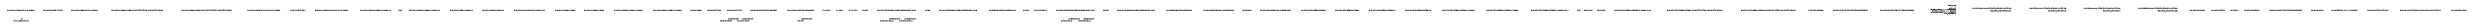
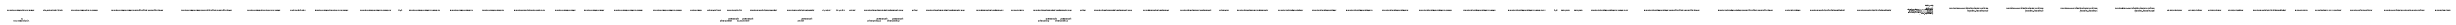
  digraph {
    node [cluster="Newtonsoft.Json.Tests.Documentation.Samples.Serializer.SerializeDateTimeZoneHandling.Example()" file="JPathExecuteTests.cs" span="0-0"]
    edge [color=darkseagreen4 style=dashed]
    n1 [cluster="Newtonsoft.Json.JsonWriterException.Create(string, string, System.Exception)" file="JObject.cs" label="Entry Newtonsoft.Json.JsonWriterException.Create(string, string, System.Exception)" span="99-99"]
    n2 [cluster="Newtonsoft.Json.JsonWriterException.Create(string, string, System.Exception)" file="JObject.cs" label="return new JsonWriterException(message, ex, path);" span="103-103"]
    n3 [cluster="Newtonsoft.Json.JsonWriterException.Create(string, string, System.Exception)" file="JObject.cs" label="message = JsonPosition.FormatMessage(null, path, message)" span="101-101"]
    n4 [cluster="Newtonsoft.Json.JsonWriterException.Create(string, string, System.Exception)" file="JObject.cs" label="Exit Newtonsoft.Json.JsonWriterException.Create(string, string, System.Exception)" span="99-99"]
    n5 [cluster="Newtonsoft.Json.JsonWriterException.JsonWriterException(System.Runtime.Serialization.SerializationInfo, System.Runtime.Serialization.StreamingContext)" file="JObject.cs" label="Entry Newtonsoft.Json.JsonWriterException.JsonWriterException(System.Runtime.Serialization.SerializationInfo, System.Runtime.Serialization.StreamingContext)" span="82-82"]
    n6 [cluster="Newtonsoft.Json.JsonWriterException.JsonWriterException(System.Runtime.Serialization.SerializationInfo, System.Runtime.Serialization.StreamingContext)" file="JObject.cs" label="Exit Newtonsoft.Json.JsonWriterException.JsonWriterException(System.Runtime.Serialization.SerializationInfo, System.Runtime.Serialization.StreamingContext)" span="82-82"]
    n7 [cluster="Newtonsoft.Json.JsonWriterException.Create(Newtonsoft.Json.JsonWriter, string, System.Exception)" file="JObject.cs" label="Entry Newtonsoft.Json.JsonWriterException.Create(Newtonsoft.Json.JsonWriter, string, System.Exception)" span="94-94"]
    n8 [cluster="Newtonsoft.Json.JsonWriterException.Create(Newtonsoft.Json.JsonWriter, string, System.Exception)" file="JObject.cs" label="return Create(writer.ContainerPath, message, ex);" span="96-96"]
    n9 [cluster="Newtonsoft.Json.JsonWriterException.Create(Newtonsoft.Json.JsonWriter, string, System.Exception)" file="JObject.cs" label="Exit Newtonsoft.Json.JsonWriterException.Create(Newtonsoft.Json.JsonWriter, string, System.Exception)" span="94-94"]
    n10 [cluster="Newtonsoft.Json.JsonWriterException.JsonWriterException(string, System.Exception, string)" file="JObject.cs" label="Entry Newtonsoft.Json.JsonWriterException.JsonWriterException(string, System.Exception, string)" span="88-88"]
    n11 [cluster="Newtonsoft.Json.JsonWriterException.JsonWriterException(string, System.Exception, string)" file="JObject.cs" label="Path = path" span="91-91"]
    n12 [cluster="Newtonsoft.Json.JsonWriterException.JsonWriterException(string, System.Exception, string)" file="JObject.cs" label="Exit Newtonsoft.Json.JsonWriterException.JsonWriterException(string, System.Exception, string)" span="88-88"]
    n13 [cluster="Newtonsoft.Json.JsonWriterException.JsonWriterException(string)" file="JObject.cs" label="Entry Newtonsoft.Json.JsonWriterException.JsonWriterException(string)" span="58-58"]
    n14 [cluster="Newtonsoft.Json.JsonWriterException.JsonWriterException(string)" file="JObject.cs" label="Exit Newtonsoft.Json.JsonWriterException.JsonWriterException(string)" span="58-58"]
    n15 [cluster="Newtonsoft.Json.JsonPosition.FormatMessage(Newtonsoft.Json.IJsonLineInfo, string, string)" file="JObject.cs" label="Entry Newtonsoft.Json.JsonPosition.FormatMessage(Newtonsoft.Json.IJsonLineInfo, string, string)" span="139-139"]
    n16 [cluster="Newtonsoft.Json.JsonWriterException.JsonWriterException()" file="JObject.cs" label="Entry Newtonsoft.Json.JsonWriterException.JsonWriterException()" span="49-49"]
    n17 [cluster="Newtonsoft.Json.JsonWriterException.JsonWriterException()" file="JObject.cs" label="Exit Newtonsoft.Json.JsonWriterException.JsonWriterException()" span="49-49"]
    n18 [cluster="Newtonsoft.Json.JsonWriterException.JsonWriterException(string, System.Exception)" file="JObject.cs" label="Entry Newtonsoft.Json.JsonWriterException.JsonWriterException(string, System.Exception)" span="69-69"]
    n19 [cluster="Newtonsoft.Json.JsonWriterException.JsonWriterException(string, System.Exception)" file="JObject.cs" label="Exit Newtonsoft.Json.JsonWriterException.JsonWriterException(string, System.Exception)" span="69-69"]
    n20 [file="JObject.cs" label="Newtonsoft.Json.JsonWriterException" cluster="" span=""]
    n21 [cluster="Newtonsoft.Json.Utilities.ILGeneratorExtensions.PushArrayInstance(System.Reflection.Emit.ILGenerator, int, int)" label="generator.Emit(OpCodes.Ldarg, argsIndex)" span="49-49"]
    n22 [cluster="Newtonsoft.Json.Utilities.ILGeneratorExtensions.PushArrayInstance(System.Reflection.Emit.ILGenerator, int, int)" label="generator.Emit(OpCodes.Ldelem_Ref)" span="51-51"]
    n23 [cluster="Newtonsoft.Json.Tests.Documentation.Samples.Linq.ToObjectGeneric.Example()" label="Exit Newtonsoft.Json.Tests.Documentation.Samples.Linq.ToObjectGeneric.Example()" span="10-10"]
    n24 [cluster="Newtonsoft.Json.Tests.Documentation.Samples.Linq.ToObjectGeneric.Example()" label="Entry Newtonsoft.Json.Tests.Documentation.Samples.Linq.ToObjectGeneric.Example()" span="10-10"]
    n25 [cluster="Newtonsoft.Json.Tests.Documentation.Samples.Linq.ToObjectGeneric.Example()" label="Console.WriteLine(b)" span="17-17"]
    n26 [cluster="Newtonsoft.Json.Tests.Documentation.Samples.Linq.ToObjectGeneric.Example()" label="bool b = v1.ToObject<bool>()" span="15-15"]
-   n27 [cluster="Newtonsoft.Json.Tests.Documentation.Samples.Linq.ToObjectGeneric.Example()" label="int i = v1.ToObject<int>()" span="20-20"]
    n28 [cluster="Newtonsoft.Json.Tests.Documentation.Samples.Linq.ToObjectGeneric.Example()" label="JValue v1 = new JValue(true)" span="13-13"]
    n29 [cluster="Newtonsoft.Json.Tests.Documentation.Samples.Linq.ToObjectGeneric.Example()" label="Console.WriteLine(i)" span="22-22"]
    n30 [cluster="Newtonsoft.Json.Utilities.ILGeneratorExtensions.UnboxIfNeeded(System.Reflection.Emit.ILGenerator, System.Type)" label="Entry Newtonsoft.Json.Utilities.ILGeneratorExtensions.UnboxIfNeeded(System.Reflection.Emit.ILGenerator, System.Type)" span="66-66"]
    n31 [cluster="Newtonsoft.Json.Utilities.ILGeneratorExtensions.UnboxIfNeeded(System.Reflection.Emit.ILGenerator, System.Type)" color=green community=0 label="generator.Emit(OpCodes.Unbox_Any, type)" prediction=1 span="70-70"]
    n32 [cluster="Newtonsoft.Json.Utilities.ILGeneratorExtensions.UnboxIfNeeded(System.Reflection.Emit.ILGenerator, System.Type)" label="generator.Emit(OpCodes.Castclass, type)" span="74-74"]
    n33 [cluster="Newtonsoft.Json.Utilities.ILGeneratorExtensions.UnboxIfNeeded(System.Reflection.Emit.ILGenerator, System.Type)" color=green community=0 label="type.IsValueType()" prediction=0 span="68-68"]
    n34 [cluster="Newtonsoft.Json.Utilities.ILGeneratorExtensions.UnboxIfNeeded(System.Reflection.Emit.ILGenerator, System.Type)" label="Exit Newtonsoft.Json.Utilities.ILGeneratorExtensions.UnboxIfNeeded(System.Reflection.Emit.ILGenerator, System.Type)" span="66-66"]
    n35 [cluster="System.Reflection.Emit.ILGenerator.Emit(System.Reflection.Emit.OpCode, int)" label="Entry System.Reflection.Emit.ILGenerator.Emit(System.Reflection.Emit.OpCode, int)"]
-   n36 [cluster="Newtonsoft.Json.Tests.Documentation.Samples.Linq.ToObjectGeneric.Example()" label="Console.WriteLine(s)" span="27-27"]
    n37 [cluster="Newtonsoft.Json.Linq.JValue.JValue(bool)" label="Entry Newtonsoft.Json.Linq.JValue.JValue(bool)" span="145-145"]
    n38 [cluster="System.Console.WriteLine(bool)" label="Entry System.Console.WriteLine(bool)"]
    n39 [cluster="System.Console.WriteLine(string)" label="Entry System.Console.WriteLine(string)"]
    n40 [cluster="Newtonsoft.Json.Utilities.ILGeneratorExtensions.BoxIfNeeded(System.Reflection.Emit.ILGenerator, System.Type)" label="Entry Newtonsoft.Json.Utilities.ILGeneratorExtensions.BoxIfNeeded(System.Reflection.Emit.ILGenerator, System.Type)" span="54-54"]
    n41 [cluster="Newtonsoft.Json.Utilities.ILGeneratorExtensions.BoxIfNeeded(System.Reflection.Emit.ILGenerator, System.Type)" color=green community=0 label="generator.Emit(OpCodes.Box, type)" prediction=3 span="58-58"]
    n42 [cluster="Newtonsoft.Json.Utilities.ILGeneratorExtensions.BoxIfNeeded(System.Reflection.Emit.ILGenerator, System.Type)" color=green community=0 label="generator.Emit(OpCodes.Castclass, type)" prediction=3 span="62-62"]
    n43 [cluster="Newtonsoft.Json.Utilities.ILGeneratorExtensions.BoxIfNeeded(System.Reflection.Emit.ILGenerator, System.Type)" color=green community=0 label="type.IsValueType()" prediction=2 span="56-56"]
    n44 [cluster="Newtonsoft.Json.Utilities.ILGeneratorExtensions.BoxIfNeeded(System.Reflection.Emit.ILGenerator, System.Type)" label="Exit Newtonsoft.Json.Utilities.ILGeneratorExtensions.BoxIfNeeded(System.Reflection.Emit.ILGenerator, System.Type)" span="54-54"]
    n45 [cluster="System.Reflection.Emit.ILGenerator.Emit(System.Reflection.Emit.OpCode)" label="Entry System.Reflection.Emit.ILGenerator.Emit(System.Reflection.Emit.OpCode)"]
    n46 [cluster="Newtonsoft.Json.Utilities.ILGeneratorExtensions.Return(System.Reflection.Emit.ILGenerator)" label="Entry Newtonsoft.Json.Utilities.ILGeneratorExtensions.Return(System.Reflection.Emit.ILGenerator)" span="90-90"]
    n47 [cluster="Newtonsoft.Json.Utilities.ILGeneratorExtensions.Return(System.Reflection.Emit.ILGenerator)" color=green label="generator.Emit(OpCodes.Ret)" span="92-92"]
    n48 [cluster="Newtonsoft.Json.Utilities.ILGeneratorExtensions.Return(System.Reflection.Emit.ILGenerator)" label="Exit Newtonsoft.Json.Utilities.ILGeneratorExtensions.Return(System.Reflection.Emit.ILGenerator)" span="90-90"]
    n49 [cluster="Newtonsoft.Json.Schema.JsonSchemaException.JsonSchemaException()" file="MergeTests.cs" label="Entry Newtonsoft.Json.Schema.JsonSchemaException.JsonSchemaException()" span="65-65"]
    n50 [cluster="Newtonsoft.Json.Schema.JsonSchemaException.JsonSchemaException()" file="MergeTests.cs" label="Exit Newtonsoft.Json.Schema.JsonSchemaException.JsonSchemaException()" span="65-65"]
    n51 [cluster="Newtonsoft.Json.Schema.JsonSchemaException.JsonSchemaException(string)" file="MergeTests.cs" label="Entry Newtonsoft.Json.Schema.JsonSchemaException.JsonSchemaException(string)" span="74-74"]
    n52 [cluster="Newtonsoft.Json.Schema.JsonSchemaException.JsonSchemaException(string)" file="MergeTests.cs" label="Exit Newtonsoft.Json.Schema.JsonSchemaException.JsonSchemaException(string)" span="74-74"]
    n53 [cluster="Newtonsoft.Json.Schema.JsonSchemaException.JsonSchemaException(string, System.Exception)" file="MergeTests.cs" label="Entry Newtonsoft.Json.Schema.JsonSchemaException.JsonSchemaException(string, System.Exception)" span="85-85"]
    n54 [cluster="Newtonsoft.Json.Schema.JsonSchemaException.JsonSchemaException(string, System.Exception)" file="MergeTests.cs" label="Exit Newtonsoft.Json.Schema.JsonSchemaException.JsonSchemaException(string, System.Exception)" span="85-85"]
    n55 [cluster="Newtonsoft.Json.Schema.JsonSchemaException.JsonSchemaException(string, System.Exception, string, int, int)" file="MergeTests.cs" label="Entry Newtonsoft.Json.Schema.JsonSchemaException.JsonSchemaException(string, System.Exception, string, int, int)" span="104-104"]
    n56 [cluster="Newtonsoft.Json.Schema.JsonSchemaException.JsonSchemaException(string, System.Exception, string, int, int)" file="MergeTests.cs" label="Path = path" span="107-107"]
    n57 [cluster="Newtonsoft.Json.Schema.JsonSchemaException.JsonSchemaException(string, System.Exception, string, int, int)" file="MergeTests.cs" label="LineNumber = lineNumber" span="108-108"]
    n58 [cluster="Newtonsoft.Json.Schema.JsonSchemaException.JsonSchemaException(string, System.Exception, string, int, int)" file="MergeTests.cs" label="LinePosition = linePosition" span="109-109"]
    n59 [cluster="Newtonsoft.Json.Schema.JsonSchemaException.JsonSchemaException(string, System.Exception, string, int, int)" file="MergeTests.cs" label="Exit Newtonsoft.Json.Schema.JsonSchemaException.JsonSchemaException(string, System.Exception, string, int, int)" span="104-104"]
    n60 [cluster="Newtonsoft.Json.Schema.JsonSchemaException.JsonSchemaException(System.Runtime.Serialization.SerializationInfo, System.Runtime.Serialization.StreamingContext)" file="MergeTests.cs" label="Entry Newtonsoft.Json.Schema.JsonSchemaException.JsonSchemaException(System.Runtime.Serialization.SerializationInfo, System.Runtime.Serialization.StreamingContext)" span="98-98"]
    n61 [cluster="Newtonsoft.Json.Schema.JsonSchemaException.JsonSchemaException(System.Runtime.Serialization.SerializationInfo, System.Runtime.Serialization.StreamingContext)" file="MergeTests.cs" label="Exit Newtonsoft.Json.Schema.JsonSchemaException.JsonSchemaException(System.Runtime.Serialization.SerializationInfo, System.Runtime.Serialization.StreamingContext)" span="98-98"]
    n62 [file="MergeTests.cs" label="Newtonsoft.Json.Schema.JsonSchemaException" cluster="" span=""]
    n63 [cluster="Newtonsoft.Json.Tests.Documentation.Samples.Serializer.SerializeDateTimeZoneHandling.Flight.Flight()" file="ThreadSafeStore.cs" label="Entry Newtonsoft.Json.Tests.Documentation.Samples.Serializer.SerializeDateTimeZoneHandling.Flight.Flight()" span="35-35"]
    n64 [file="ThreadSafeStore.cs" label="Entry Newtonsoft.Json.Tests.Documentation.Samples.Serializer.SerializeDateTimeZoneHandling.Example()" span="45-45"]
    n65 [file="ThreadSafeStore.cs" label="Flight flight = new Flight\r\n            {\r\n                Destination = ''Dubai'',\r\n                DepartureDate = new DateTime(2013, 1, 21, 0, 0, 0, DateTimeKind.Unspecified),\r\n                DepartureDateUtc = new DateTime(2013, 1, 21, 0, 0, 0, DateTimeKind.Utc),\r\n                DepartureDateLocal = new DateTime(2013, 1, 21, 0, 0, 0, DateTimeKind.Local),\r\n                Duration = TimeSpan.FromHours(5.5)\r\n            }" span="48-55"]
    n66 [file="ThreadSafeStore.cs" label="string jsonWithRoundtripTimeZone = JsonConvert.SerializeObject(flight, Formatting.Indented, new JsonSerializerSettings\r\n            {\r\n                DateTimeZoneHandling = DateTimeZoneHandling.RoundtripKind\r\n            })" span="57-60"]
    n67 [file="ThreadSafeStore.cs" label="string jsonWithLocalTimeZone = JsonConvert.SerializeObject(flight, Formatting.Indented, new JsonSerializerSettings\r\n            {\r\n                DateTimeZoneHandling = DateTimeZoneHandling.Local\r\n            })" span="71-74"]
    n68 [file="ThreadSafeStore.cs" label="string jsonWithUtcTimeZone = JsonConvert.SerializeObject(flight, Formatting.Indented, new JsonSerializerSettings\r\n            {\r\n                DateTimeZoneHandling = DateTimeZoneHandling.Utc\r\n            })" span="85-88"]
    n69 [file="ThreadSafeStore.cs" label="string jsonWithUnspecifiedTimeZone = JsonConvert.SerializeObject(flight, Formatting.Indented, new JsonSerializerSettings\r\n            {\r\n                DateTimeZoneHandling = DateTimeZoneHandling.Unspecified\r\n            })" span="99-102"]
    n70 [file="ThreadSafeStore.cs" label="Console.WriteLine(jsonWithRoundtripTimeZone)" span="62-62"]
    n71 [file="ThreadSafeStore.cs" label="Console.WriteLine(jsonWithLocalTimeZone)" span="76-76"]
-   n72 [file="ThreadSafeStore.cs" label="Console.WriteLine(string)" span="90-90"]
+   n72 [file="ThreadSafeStore.cs" label="Console.WriteLine(jsonWithUtcTimeZone)" span="90-90"]
    n73 [file="ThreadSafeStore.cs" label="Console.WriteLine(jsonWithUnspecifiedTimeZone)" span="104-104"]
    n74 [file="ThreadSafeStore.cs" label="Exit Newtonsoft.Json.Tests.Documentation.Samples.Serializer.SerializeDateTimeZoneHandling.Example()" span="45-45"]
    n75 [cluster="System.Console.WriteLine(string)" file="ThreadSafeStore.cs" label="Entry System.Console.WriteLine(string)"]
    n76 [cluster="System.DateTime.DateTime(int, int, int, int, int, int, System.DateTimeKind)" file="ThreadSafeStore.cs" label="Entry System.DateTime.DateTime(int, int, int, int, int, int, System.DateTimeKind)"]
    n77 [cluster="Newtonsoft.Json.JsonSerializerSettings.JsonSerializerSettings()" file="ThreadSafeStore.cs" label="Entry Newtonsoft.Json.JsonSerializerSettings.JsonSerializerSettings()" span="359-359"]
    n78 [cluster="Newtonsoft.Json.JsonConvert.SerializeObject(object, Newtonsoft.Json.Formatting, Newtonsoft.Json.JsonSerializerSettings)" file="ThreadSafeStore.cs" label="Entry Newtonsoft.Json.JsonConvert.SerializeObject(object, Newtonsoft.Json.Formatting, Newtonsoft.Json.JsonSerializerSettings)" span="606-606"]
    n79 [cluster="System.TimeSpan.FromHours(double)" file="ThreadSafeStore.cs" label="Entry System.TimeSpan.FromHours(linePosition)"]
    n1 -> n2 [label=string]
    n24 -> n25 [label="System.Reflection.Emit.ILGenerator"]
    n30 -> n31 [color=green label="System.Reflection.Emit.ILGenerator"]
    n30 -> n32 [label="System.Reflection.Emit.ILGenerator"]
    n37 -> n22 [color=green label="System.Reflection.Emit.ILGenerator"]
    n37 -> n38 [label="System.Reflection.Emit.ILGenerator"]
    n40 -> n41 [color=green label="System.Reflection.Emit.ILGenerator"]
    n40 -> n42 [color=green label="System.Reflection.Emit.ILGenerator"]
  }
